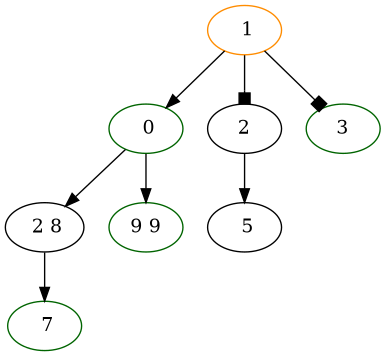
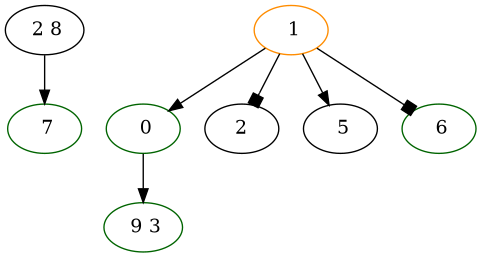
  digraph {
    node [color=darkgreen]
    edge [arrowhead=normal]
    " 2 8" [color=black]
    " 0"
-   " 9 3" [label="9 9"]
+   " 9 3"
    " 1" [color=darkorange]
    n5 [color=black label=2]
    " 5" [color=black]
-   " 6" [label=3]
+   " 6"
    " 7"
    " 2 8" -> " 7"
-   " 0" -> " 2 8"
    " 0" -> " 9 3"
    " 1" -> " 0"
    " 1" -> n5 [arrowhead=box]
-   n5 -> " 5"
+   " 1" -> " 5"
    " 1" -> " 6" [arrowhead=box]
  }
